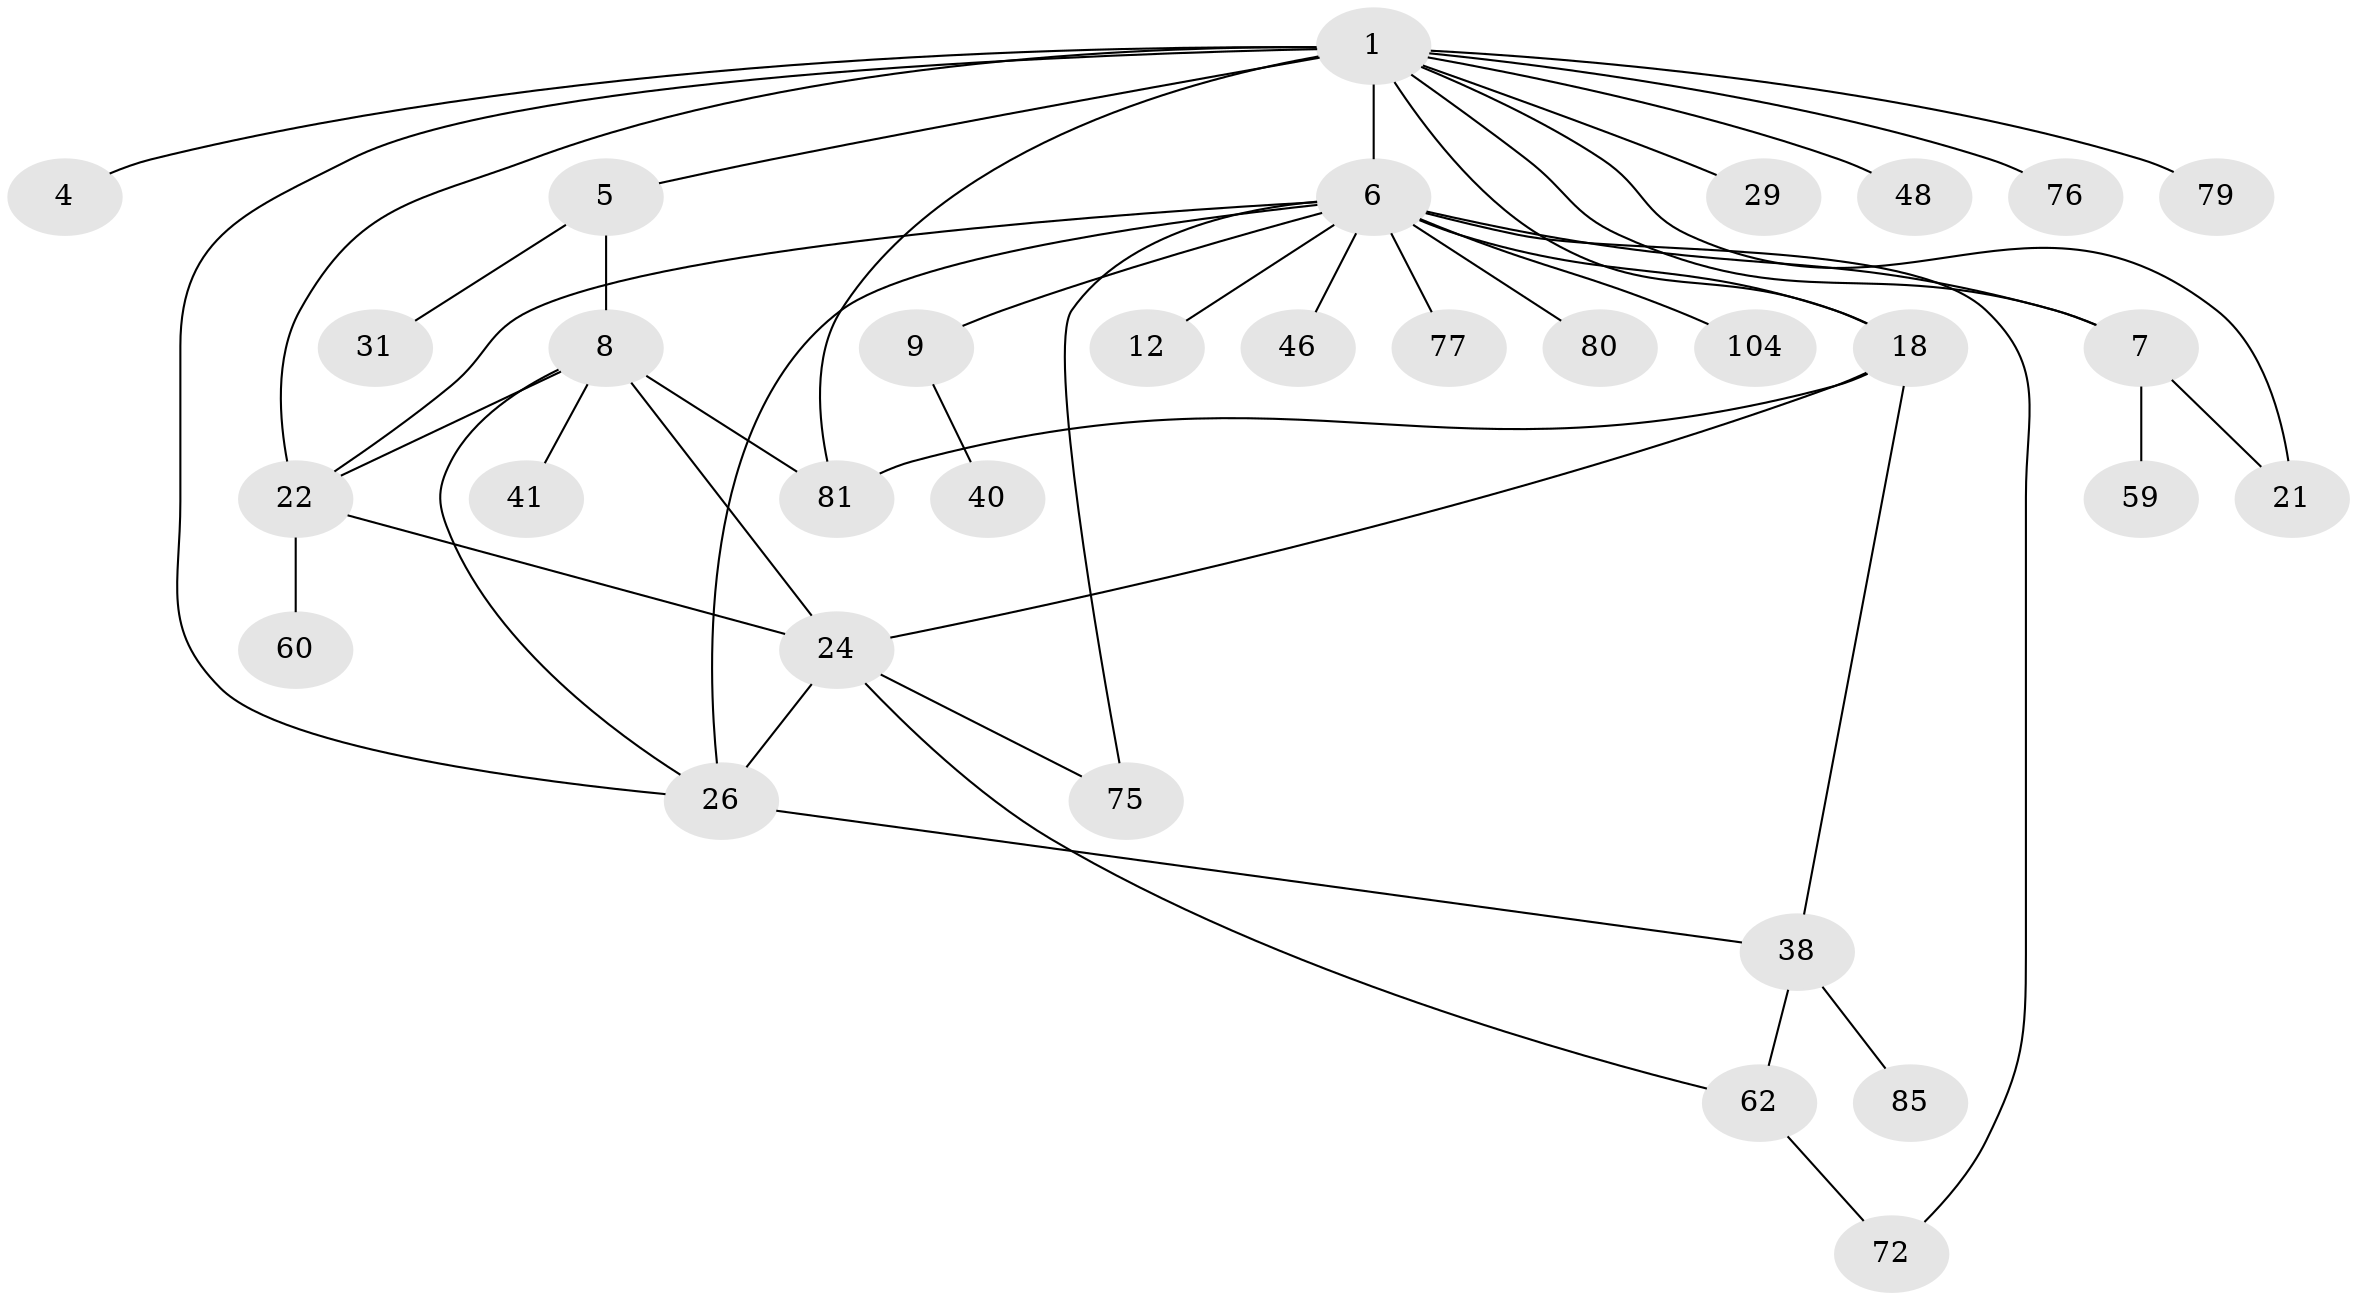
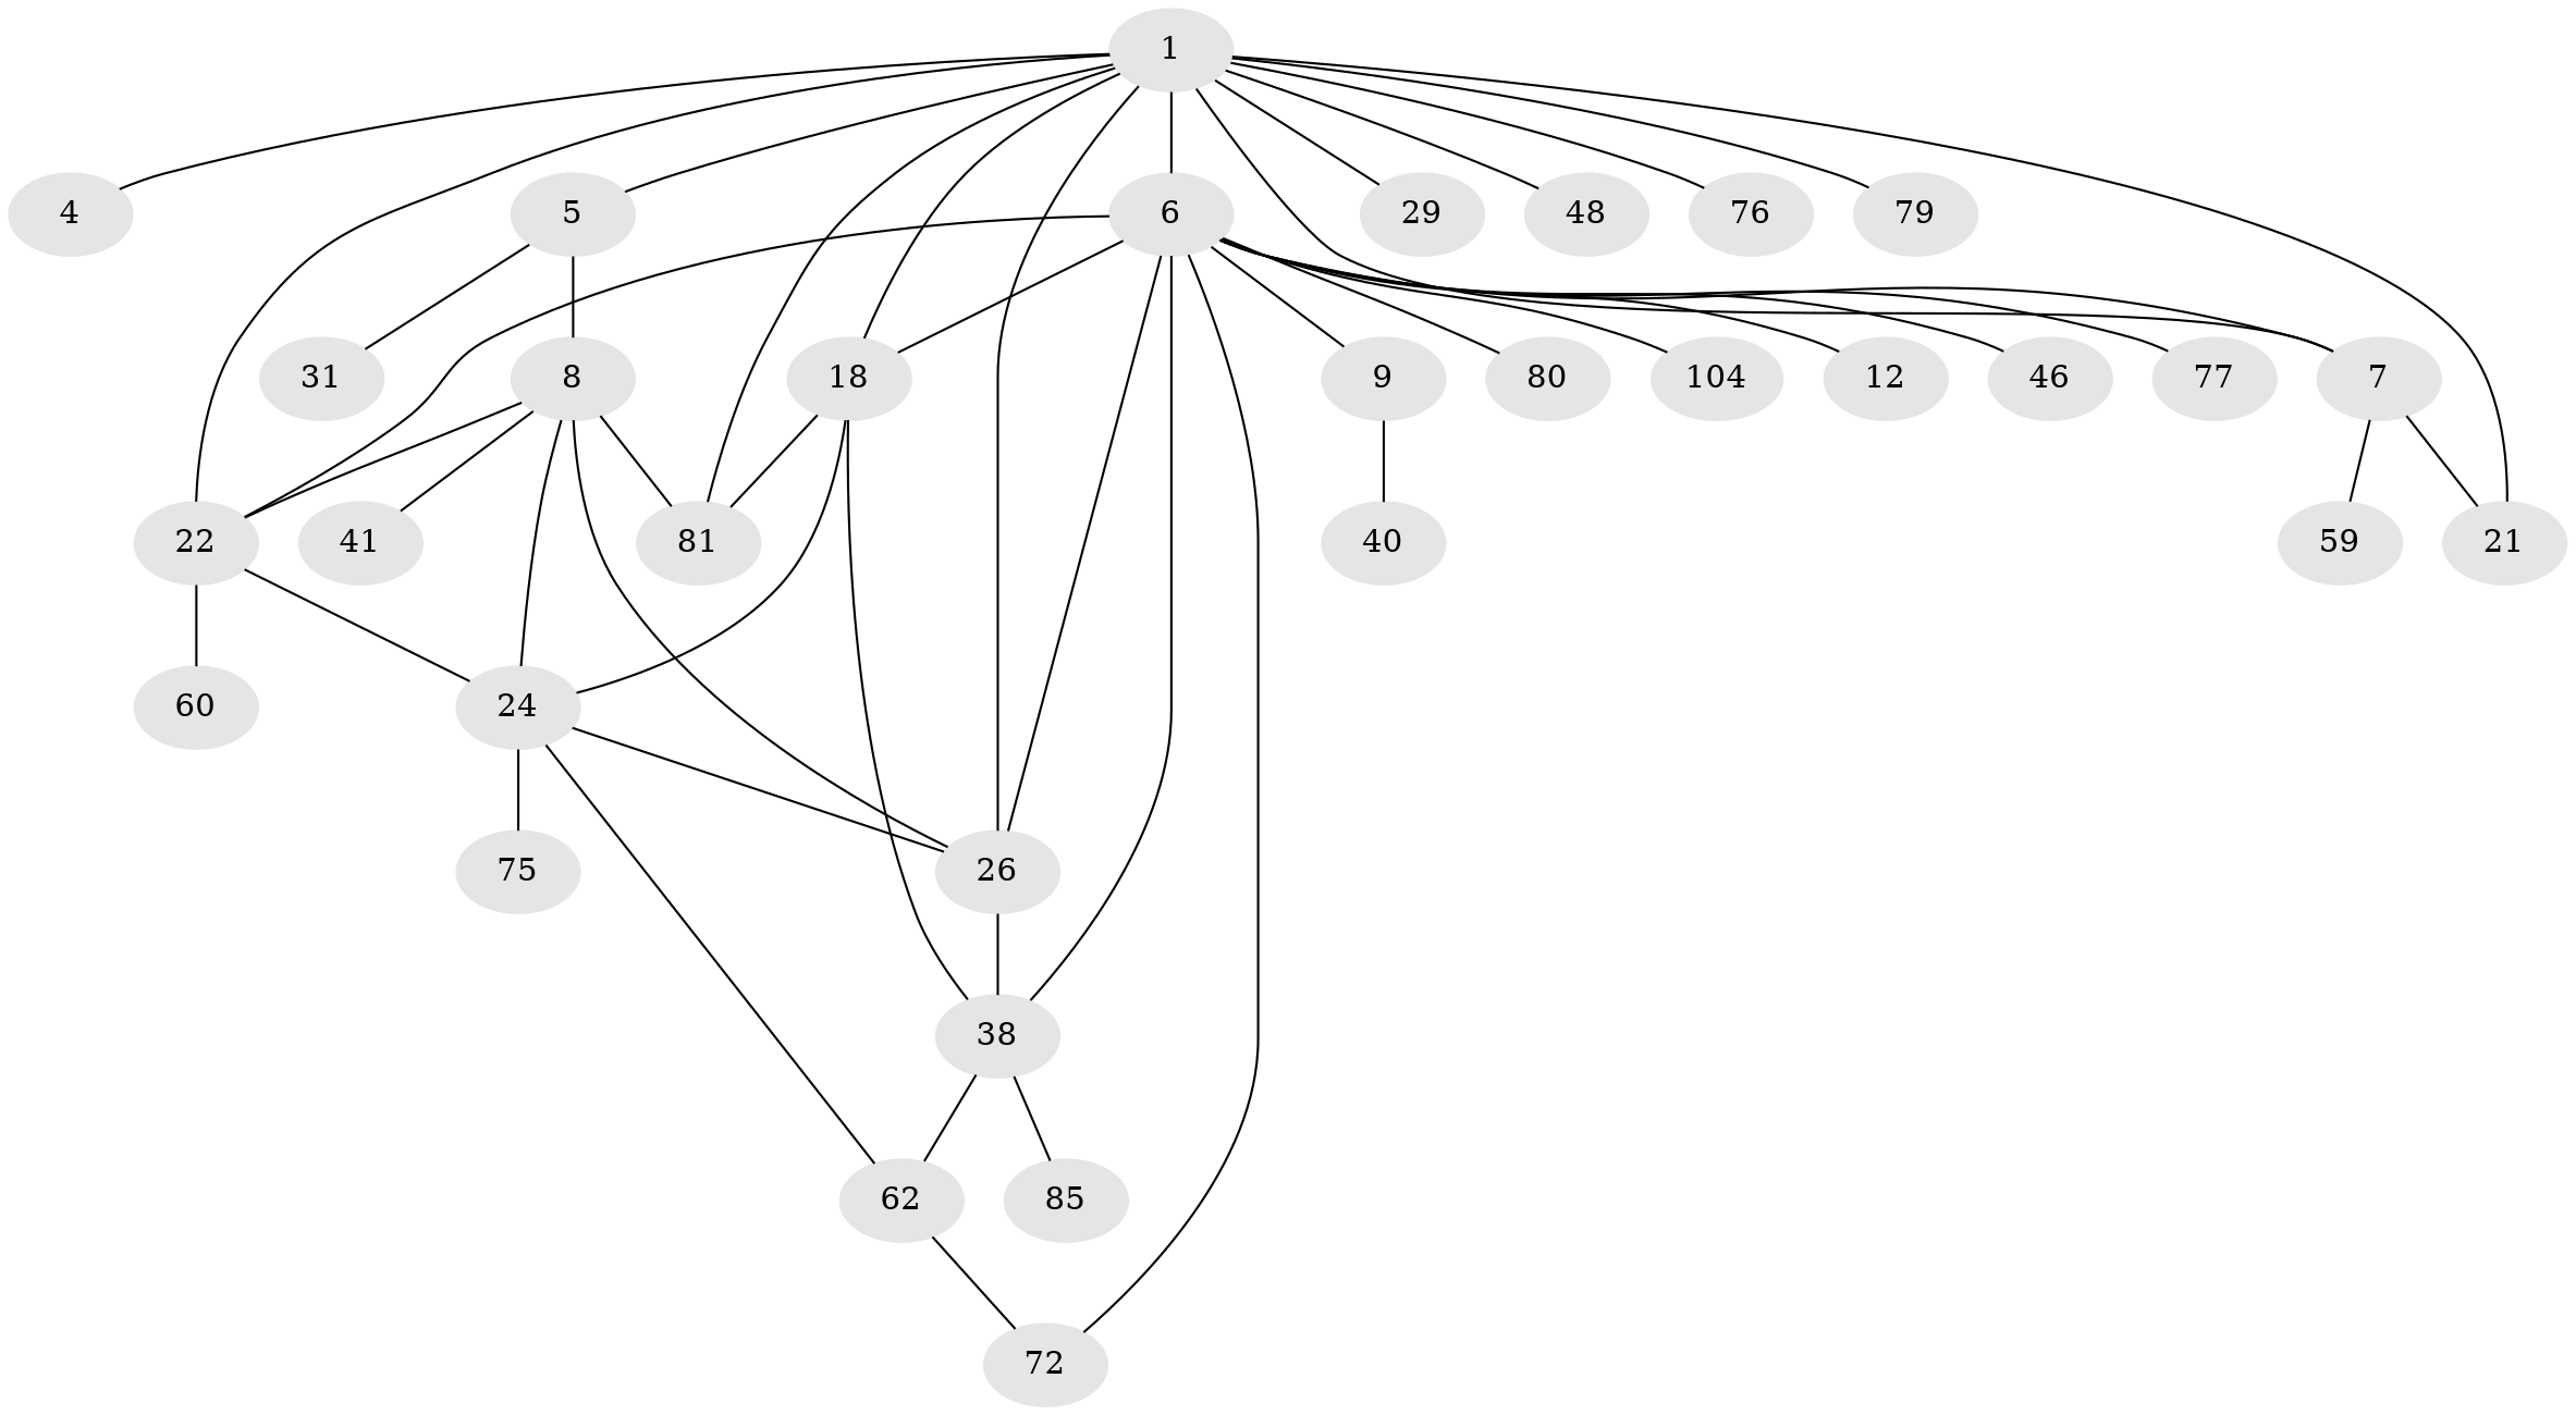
  graph {
    node [color=gray90 style=filled]
    1 [super="+45+3+2+16"]
    4
    5 [super="+42"]
    6 [super="+10+43+20+25"]
    7 [super="+30"]
    18 [super="+89+63"]
    21 [super="+57+28"]
    22 [super="+106+39+67"]
    26 [super="+34+61"]
    29
    48
    76
    79 [super="+99"]
    81 [super="+86+88"]
    8 [super="+14+23+69+19"]
    31 [super="+91+46+54+33"]
    9 [super="+37"]
    n18 [label=12]
    38 [super="+47"]
    n20 [label=46]
    72
    77
    80
    104
    59
    24 [super="+27+66"]
    60 [super="+82"]
    41 [super="+51"]
    40
    62 [super="+74"]
    85
    75
    1 -- 4
    1 -- 5
    1 -- 6 [weight=7]
    1 -- 7
    1 -- 18
    1 -- 21
    1 -- 22
    1 -- 26
    1 -- 29
    1 -- 48
    1 -- 76
    1 -- 79
    1 -- 81
    5 -- 8
    5 -- 31
    6 -- 7
    6 -- 18
    6 -- 22
    6 -- 26 [weight=2]
    6 -- 9
    6 -- n18
-   6 -- 75
+   6 -- 38
    6 -- n20
    6 -- 72
    6 -- 77
    6 -- 80
    6 -- 104
    7 -- 21
    7 -- 59
    18 -- 81 [weight=2]
    18 -- 38
    18 -- 24
    22 -- 24
    22 -- 60
    26 -- 38
    8 -- 22
    8 -- 26
    8 -- 81
    8 -- 24 [weight=2]
    8 -- 41
    9 -- 40
    38 -- 62
    38 -- 85
    24 -- 26
    24 -- 62
    24 -- 75
    62 -- 72
  }
